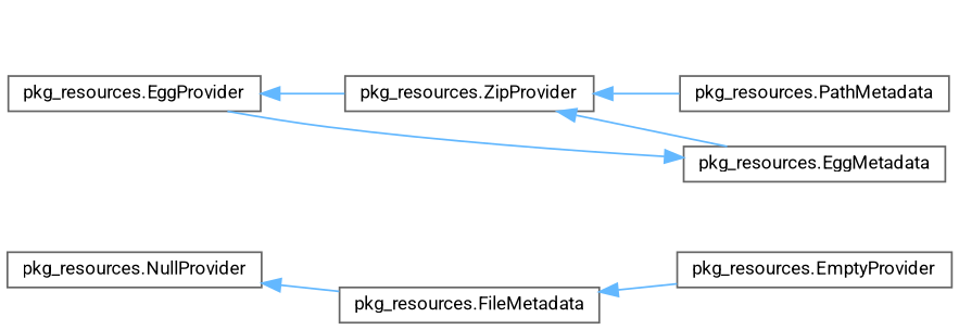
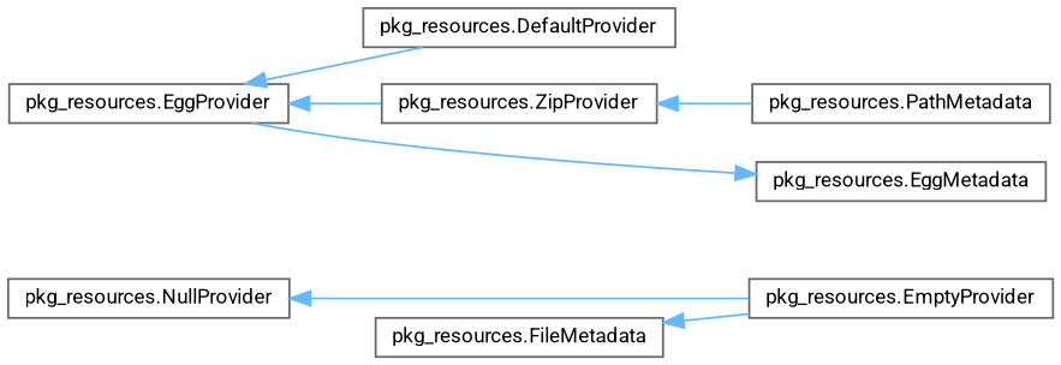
  digraph {
    fontname=Roboto
    rankdir=LR
    node [color=grey40 fillcolor=white fontname=Roboto fontsize=10 shape=box style=filled]
    edge [color=steelblue1 dir=back fontname=Roboto fontsize=10 labelfontname=Helvetica labelfontsize=10 style=solid]
    n1 [height=0.2 label="pkg_resources.NullProvider" width=0.4]
    n2 [height=0.2 label="pkg_resources.EmptyProvider" width=0.4]
    n3 [height=0.2 label="pkg_resources.EggProvider" width=0.4]
+   n4 [height=0.2 label="pkg_resources.DefaultProvider" width=0.4]
    n5 [height=0.2 label="pkg_resources.ZipProvider" width=0.4]
    n6 [height=0.2 label="pkg_resources.PathMetadata" width=0.4]
    n7 [height=0.2 label="pkg_resources.EggMetadata" width=0.4]
    n8 [height=0.2 label="pkg_resources.FileMetadata" width=0.4]
-   n1 -> n8
+   n1 -> n2
+   n3 -> n4
    n3 -> n5
    n5 -> n6
-   n5 -> n7
    n7 -> n3
    n8 -> n2
  }
